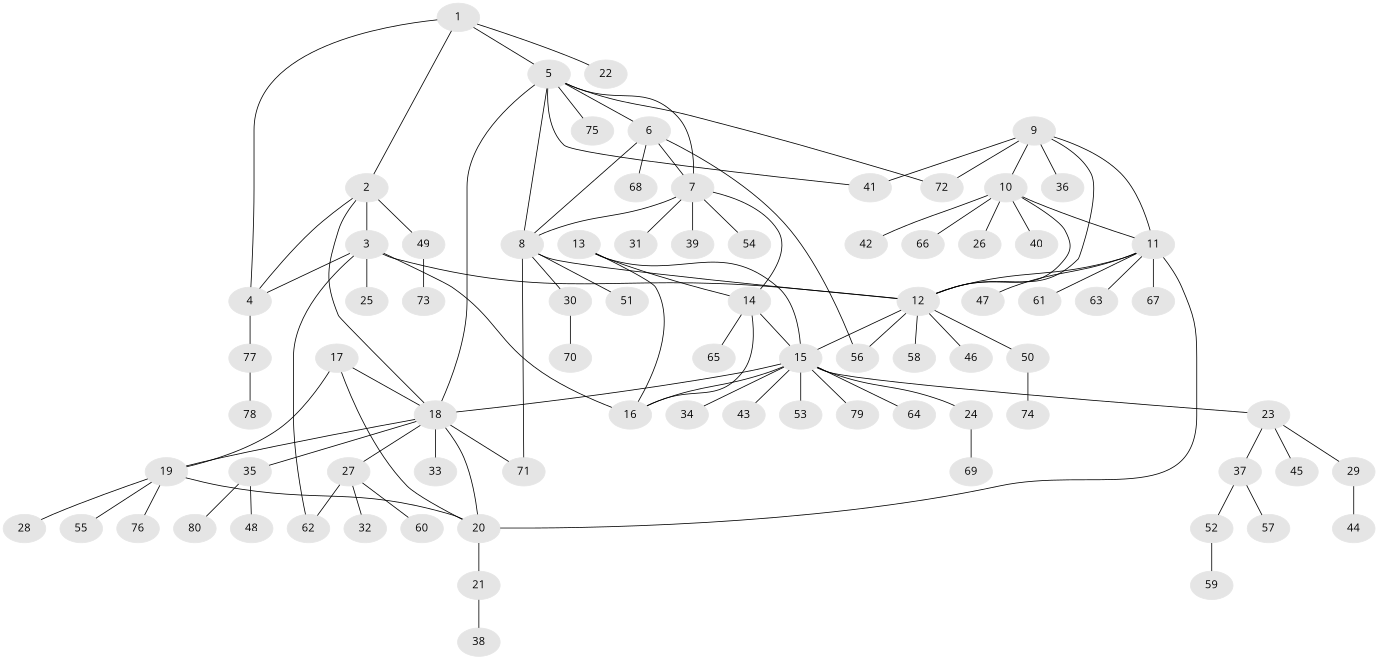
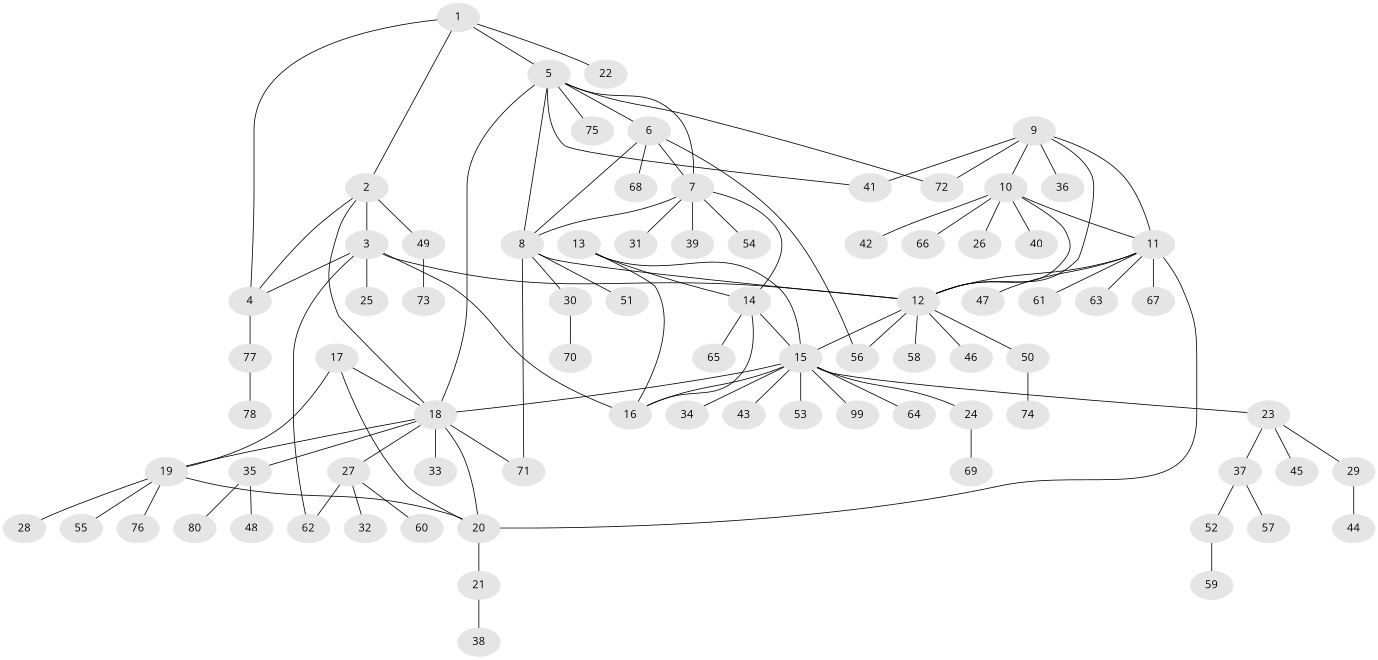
  graph {
    fontname="Open Sans"
    node [color=gray90 fontname="Open Sans" style=filled]
    edge [fontname="Open Sans"]
    1
    2
    4
    5
    22
    3
    18
    49
    12
    16
    25
    62
    77
    6
    7
    8
    41
    72
    75
    71
    20
    19
    27
    33
    35
    73
    56
    15
    46
    50
    58
    78
    68
    14
    31
    39
    54
    30
    51
    65
    70
    9
    10
    11
    36
    26
    40
    42
    66
    47
    61
    63
    67
    21
    64
    23
    24
    34
    43
    53
-   79
+   79 [label=99]
    74
    13
    29
    37
    45
    69
    17
    28
    55
    76
    32
    60
    48
    80
    38
    44
    52
    57
    59
    1 -- 2
    1 -- 4
    1 -- 5
    1 -- 22
    2 -- 4
    2 -- 3
    2 -- 18
    2 -- 49
    4 -- 77
    5 -- 18
    5 -- 6
    5 -- 7
    5 -- 8
    5 -- 41
    5 -- 72
    5 -- 75
    3 -- 4
    3 -- 12
    3 -- 16
    3 -- 25
    3 -- 62
    18 -- 71
    18 -- 20
    18 -- 19
    18 -- 27
    18 -- 33
    18 -- 35
    49 -- 73
    12 -- 56
    12 -- 15
    12 -- 46
    12 -- 50
    12 -- 58
    77 -- 78
    6 -- 7
    6 -- 8
    6 -- 56
    6 -- 68
    7 -- 8
    7 -- 14
    7 -- 31
    7 -- 39
    7 -- 54
    8 -- 12
    8 -- 71
    8 -- 30
    8 -- 51
    20 -- 21
    19 -- 20
    19 -- 28
    19 -- 55
    19 -- 76
    27 -- 62
    27 -- 32
    27 -- 60
    35 -- 48
    35 -- 80
    15 -- 18
    15 -- 16
    15 -- 64
    15 -- 23
    15 -- 24
    15 -- 34
    15 -- 43
    15 -- 53
    15 -- 79
    50 -- 74
    14 -- 16
    14 -- 15
    14 -- 65
    30 -- 70
    9 -- 12
    9 -- 41
    9 -- 72
    9 -- 10
    9 -- 11
    9 -- 36
    10 -- 12
    10 -- 11
    10 -- 26
    10 -- 40
    10 -- 42
    10 -- 66
    11 -- 12
    11 -- 20
    11 -- 47
    11 -- 61
    11 -- 63
    11 -- 67
    21 -- 38
    23 -- 29
    23 -- 37
    23 -- 45
    24 -- 69
    13 -- 16
    13 -- 15
    13 -- 14
    29 -- 44
    37 -- 52
    37 -- 57
    17 -- 18
    17 -- 20
    17 -- 19
    52 -- 59
  }
